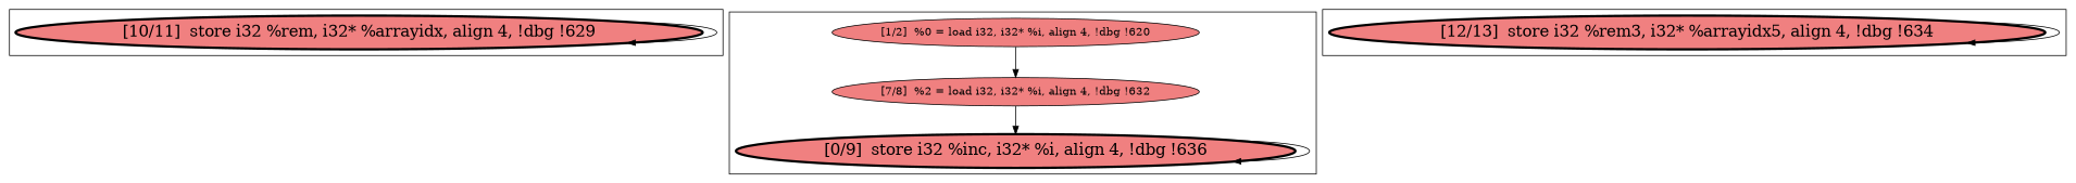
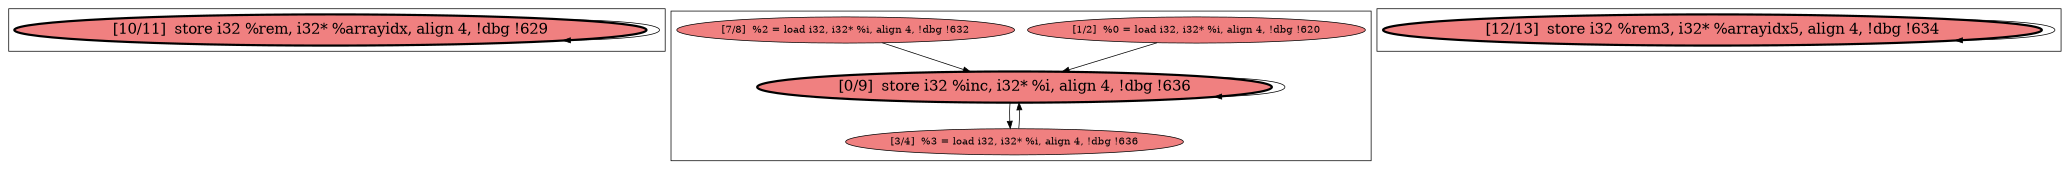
  digraph {
    node [fillcolor=lightcoral shape=ellipse style=filled]
    n1 [fontsize=20 label="[10/11]  store i32 %rem, i32* %arrayidx, align 4, !dbg !629" penwidth=3.0]
    n2 [label="[1/2]  %0 = load i32, i32* %i, align 4, !dbg !620"]
    n3 [fontsize=20 label="[0/9]  store i32 %inc, i32* %i, align 4, !dbg !636" penwidth=3.0]
+   n4 [label="[3/4]  %3 = load i32, i32* %i, align 4, !dbg !636"]
    n5 [label="[7/8]  %2 = load i32, i32* %i, align 4, !dbg !632"]
    n6 [fontsize=20 label="[12/13]  store i32 %rem3, i32* %arrayidx5, align 4, !dbg !634" penwidth=3.0]
    subgraph cluster_1 {
      n1
    }
    subgraph cluster_2 {
      n2
      n3
+     n4
      n5
    }
    subgraph cluster_3 {
      n6
    }
    n1 -> n1
-   n2 -> n5
+   n2 -> n3
    n3 -> n3
+   n3 -> n4
+   n4 -> n3
    n5 -> n3
    n6 -> n6
  }
